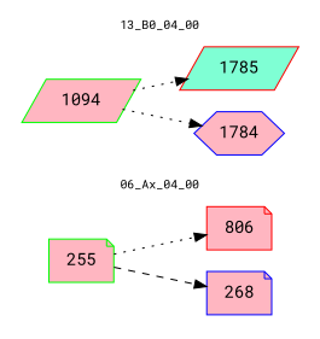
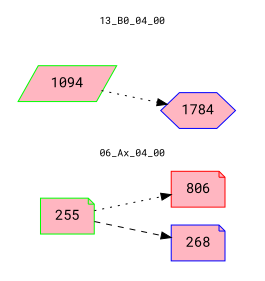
  digraph {
    fontname="Roboto Mono"
    rankdir=LR
    node [color=green fillcolor=lightpink fontname="Roboto Mono" shape=note style=filled]
    edge [color=black fontname="Roboto Mono" style=dotted]
    n1 [label=255]
    n2 [color=blue label=268]
    n3 [color=red label=806]
    n4 [label=1094 shape=parallelogram]
    n5 [color=blue label=1784 shape=hexagon]
-   n6 [color=red fillcolor=aquamarine label=1785 shape=parallelogram]
    subgraph cluster_1 {
      color=white
      fontsize=10
      label="06_Ax_04_00"
      n1
      n2
      n3
    }
    subgraph cluster_2 {
      color=white
      fontsize=10
      label="13_B0_04_00"
      n4
      n5
-     n6
    }
    n1 -> n2 [style=dashed]
    n1 -> n3
    n4 -> n5
-   n4 -> n6
  }
